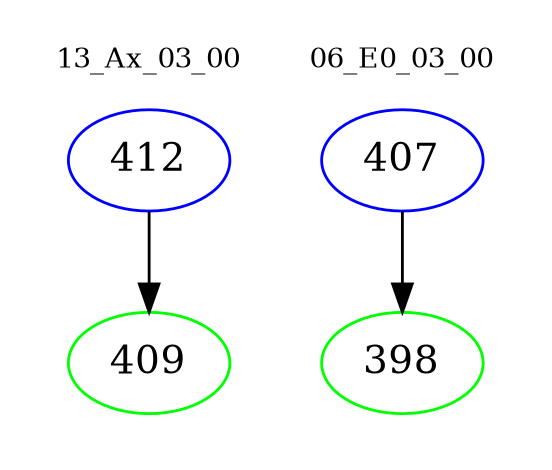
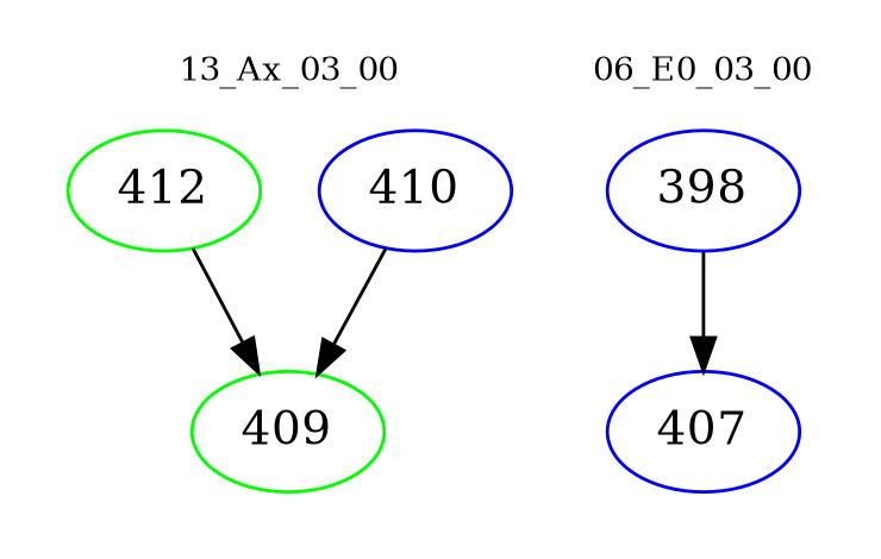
  digraph {
    node [color=blue]
    edge [color=black]
+   n1 [label=410]
    n2 [color=green label=409]
-   n3 [label=412]
-   n4 [color=green label=398]
+   n3 [color=green label=412]
+   n4 [label=398]
    n5 [label=407]
    subgraph cluster_1 {
      color=white
      fontsize=10
      label="13_Ax_03_00"
+     n1
      n2
      n3
    }
    subgraph cluster_2 {
      color=white
      fontsize=10
      label="06_E0_03_00"
      n4
      n5
    }
+   n1 -> n2
    n3 -> n2
-   n5 -> n4
+   n4 -> n5
  }
